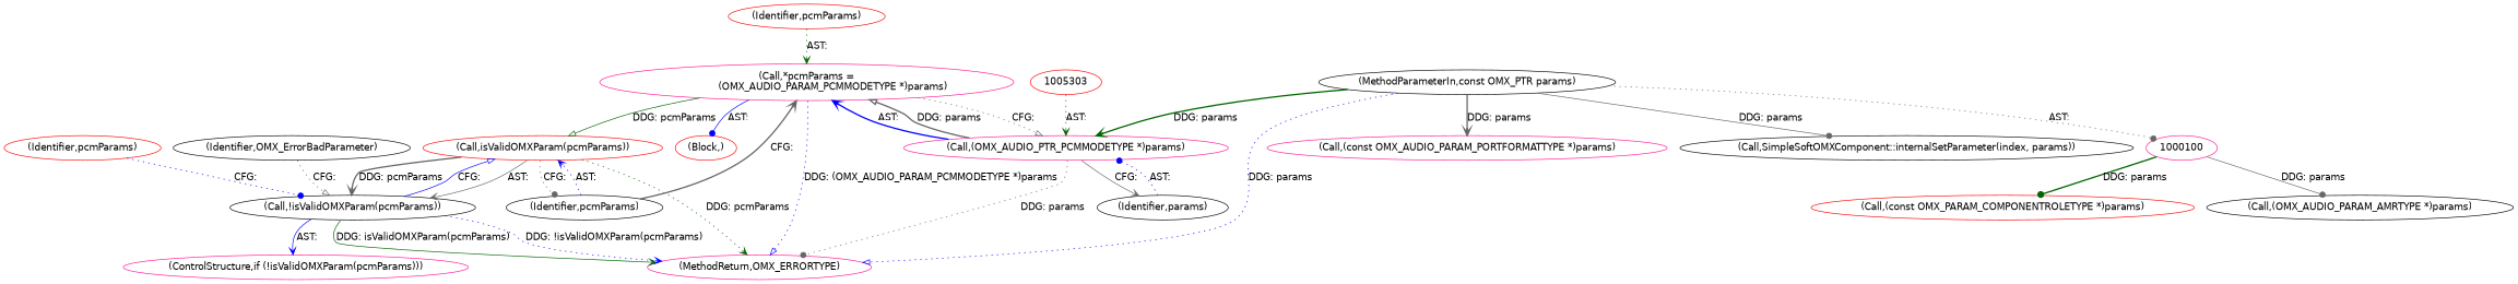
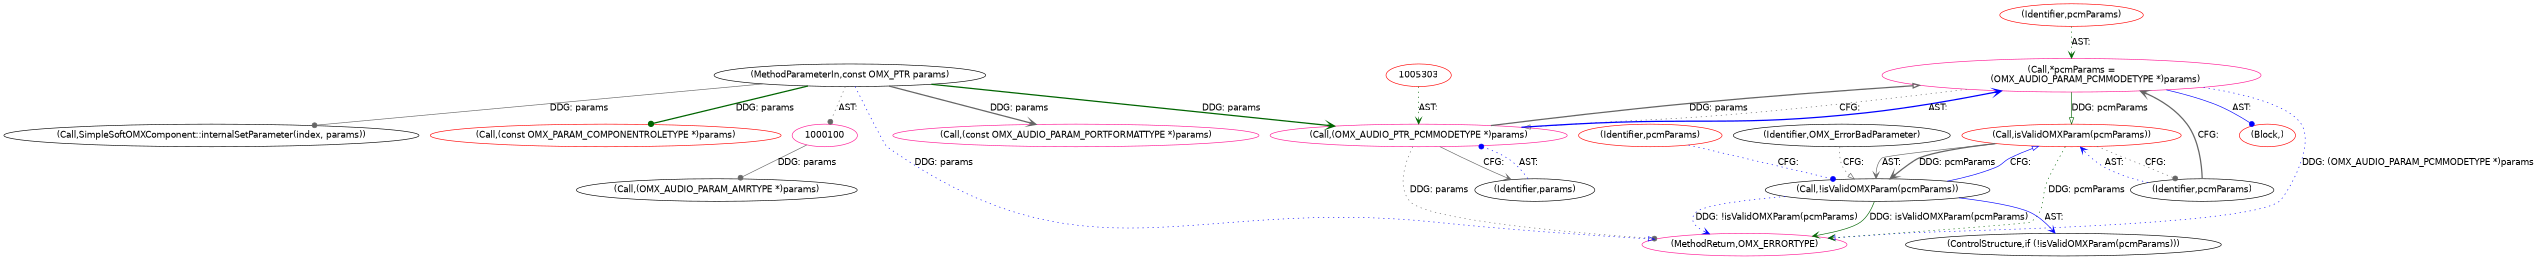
  digraph {
    fontname="DejaVu Sans"
    node [color=black fontname="DejaVu Sans"]
    edge [arrowhead=vee color=gray40 fontname="DejaVu Sans" style=dotted]
    n1 [color=deeppink label="(Call,*pcmParams =\n                 (OMX_AUDIO_PARAM_PCMMODETYPE *)params)"]
    n2 [color=deeppink label="(Call,(OMX_AUDIO_PTR_PCMMODETYPE *)params)"]
    n3 [color=red label="(Call,isValidOMXParam(pcmParams))"]
    n4 [color=deeppink label="(MethodReturn,OMX_ERRORTYPE)"]
    n5 [color=red label="(Block,)"]
    n6 [label="(Identifier,params)"]
    n7 [label="(Call,!isValidOMXParam(pcmParams))"]
    n8 [label="(Identifier,pcmParams)"]
    n9 [label="(MethodParameterIn,const OMX_PTR params)"]
    n10 [color=deeppink label="(Call,(const OMX_AUDIO_PARAM_PORTFORMATTYPE *)params)"]
    n11 [label="(Call,SimpleSoftOMXComponent::internalSetParameter(index, params))"]
    n12 [color=red label="(Call,(const OMX_PARAM_COMPONENTROLETYPE *)params)"]
    1000100 [color=deeppink]
    n14 [label="(Call,(OMX_AUDIO_PARAM_AMRTYPE *)params)"]
-   n15 [color=deeppink label="(ControlStructure,if (!isValidOMXParam(pcmParams)))"]
+   n15 [label="(ControlStructure,if (!isValidOMXParam(pcmParams)))"]
    n16 [label="(Identifier,OMX_ErrorBadParameter)"]
    n17 [color=red label="(Identifier,pcmParams)"]
    n18 [color=red label="(Identifier,pcmParams)"]
    n19 [color=red label=1005303]
    n1 -> n2 [arrowhead=onormal label="CFG: "]
    n1 -> n3 [arrowhead=onormal color=darkgreen label="DDG: pcmParams" style=solid]
    n1 -> n4 [arrowhead=onormal color=blue label="DDG: (OMX_AUDIO_PARAM_PCMMODETYPE *)params"]
    n1 -> n5 [arrowhead=dot color=blue label="AST: " style=solid]
    n2 -> n1 [color=blue label="AST: " style=bold]
    n2 -> n1 [arrowhead=onormal label="DDG: params" style=bold]
    n2 -> n4 [arrowhead=dot label="DDG: params"]
    n2 -> n6 [label="CFG: " style=solid]
    n3 -> n4 [color=darkgreen label="DDG: pcmParams"]
    n3 -> n7 [label="AST: " style=solid]
    n3 -> n7 [label="DDG: pcmParams" style=bold]
    n3 -> n8 [arrowhead=dot label="CFG: "]
    n6 -> n2 [arrowhead=dot color=blue label="AST: "]
    n7 -> n3 [arrowhead=onormal color=blue label="CFG: " style=solid]
    n7 -> n4 [color=darkgreen label="DDG: isValidOMXParam(pcmParams)" style=solid]
    n7 -> n4 [color=blue label="DDG: !isValidOMXParam(pcmParams)"]
    n7 -> n15 [color=blue label="AST: " style=solid]
    n8 -> n1 [label="CFG: " style=bold]
    n8 -> n3 [color=blue label="AST: "]
    n9 -> n2 [color=darkgreen label="DDG: params" style=bold]
    n9 -> n4 [arrowhead=onormal color=blue label="DDG: params"]
    n9 -> n10 [label="DDG: params" style=bold]
    n9 -> n11 [arrowhead=dot label="DDG: params" style=solid]
-   1000100 -> n12 [arrowhead=dot color=darkgreen label="DDG: params" style=bold]
+   n9 -> n12 [arrowhead=dot color=darkgreen label="DDG: params" style=bold]
    n9 -> 1000100 [arrowhead=dot label="AST: "]
    1000100 -> n14 [arrowhead=dot label="DDG: params" style=solid]
    n16 -> n7 [arrowhead=onormal label="CFG: "]
    n17 -> n7 [arrowhead=dot color=blue label="CFG: "]
    n18 -> n1 [color=darkgreen label="AST: "]
    n19 -> n2 [color=darkgreen label="AST: "]
  }
